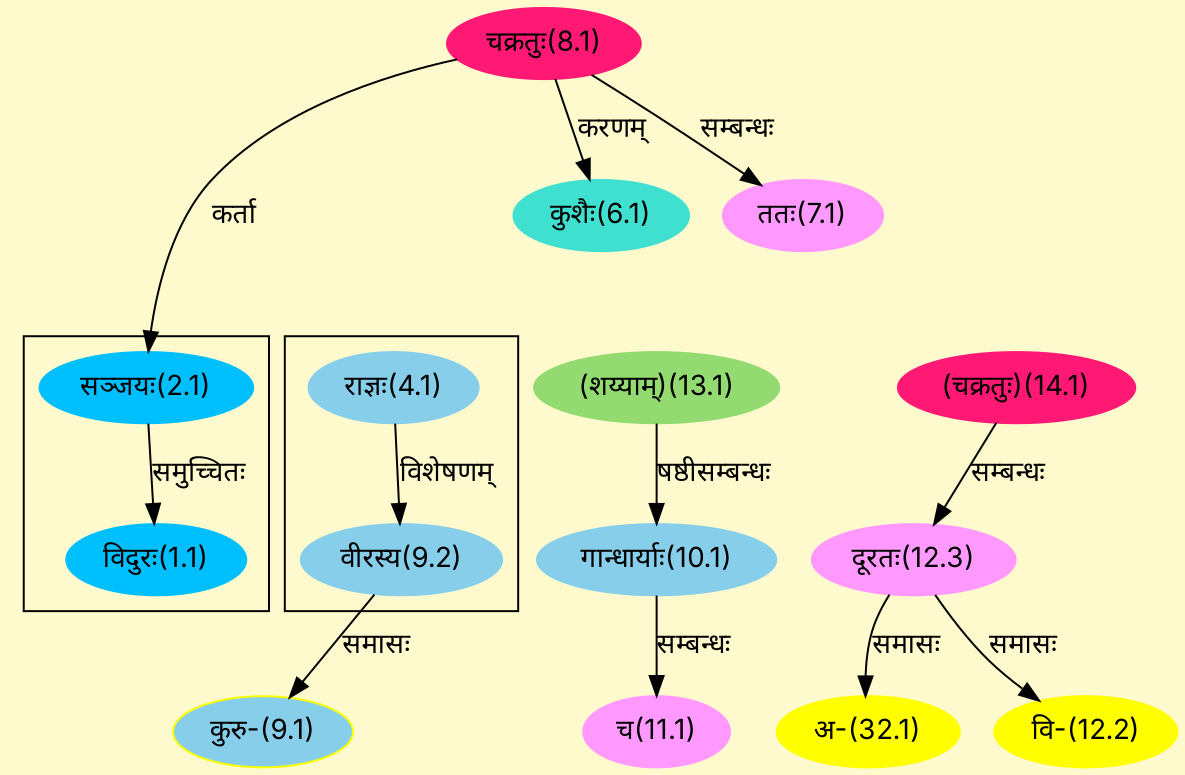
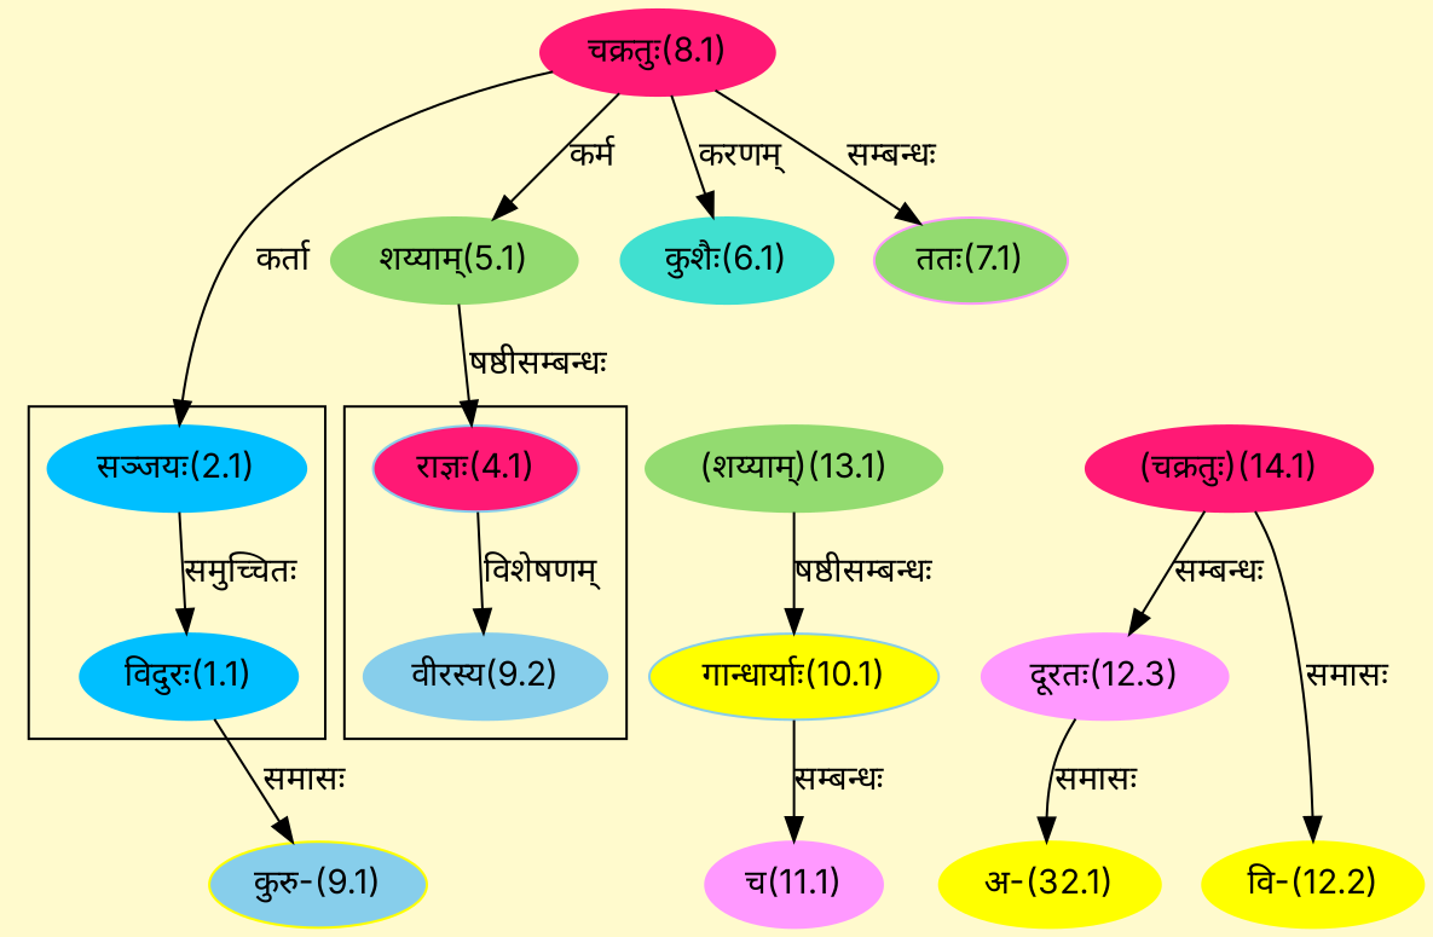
  digraph {
    bgcolor=lemonchiffon1
    compound=true
    fontname=Inter
    rankdir=BT
    node [color="#87CEEB" fontname=Inter style=filled]
    edge [dir=back fontname=Inter]
    n1 [color="#00BFFF" label="विदुरः(1.1)"]
    n2 [color="#00BFFF" label="सञ्जयः(2.1)"]
    n3 [label="वीरस्य(9.2)"]
-   n4 [label="राज्ञः(4.1)"]
+   n4 [label="राज्ञः(4.1)" fillcolor="#FF1975"]
    n5 [color="#FF1975" label="चक्रतुः(8.1)"]
+   n6 [color="#93DB70" label="शय्याम्(5.1)"]
    n7 [color="#40E0D0" label="कुशैः(6.1)"]
-   n8 [color="#FF99FF" label="ततः(7.1)"]
+   n8 [color="#FF99FF" label="ततः(7.1)" fillcolor="#93DB70"]
    n9 [color="#FFFF00" fillcolor="#87CEEB" label="कुरु-(9.1)"]
-   n10 [label="गान्धार्याः(10.1)"]
+   n10 [label="गान्धार्याः(10.1)" fillcolor="#FFFF00"]
    n11 [color="#93DB70" label="(शय्याम्)(13.1)"]
    n12 [color="#FF1975" label="(चक्रतुः)(14.1)"]
    n13 [color="#FF99FF" label="च(11.1)"]
    n14 [color="#FFFF00" label="अ-(32.1)"]
    n15 [color="#FF99FF" label="दूरतः(12.3)"]
    n16 [color="#FFFF00" label="वि-(12.2)"]
    subgraph cluster_1 {
      n1
      n2
    }
    subgraph cluster_2 {
      n3
      n4
    }
    n1 -> n2 [label="समुच्चितः"]
    n2 -> n5 [label="कर्ता"]
    n3 -> n4 [label="विशेषणम्"]
+   n4 -> n6 [label="षष्ठीसम्बन्धः"]
+   n6 -> n5 [label="कर्म"]
    n7 -> n5 [label="करणम्"]
    n8 -> n5 [label="सम्बन्धः"]
-   n9 -> n3 [label="समासः"]
+   n9 -> n1 [label="समासः"]
    n10 -> n11 [label="षष्ठीसम्बन्धः"]
    n13 -> n10 [label="सम्बन्धः"]
    n14 -> n15 [label="समासः"]
    n15 -> n12 [label="सम्बन्धः"]
-   n16 -> n15 [label="समासः"]
+   n16 -> n12 [label="समासः"]
  }
